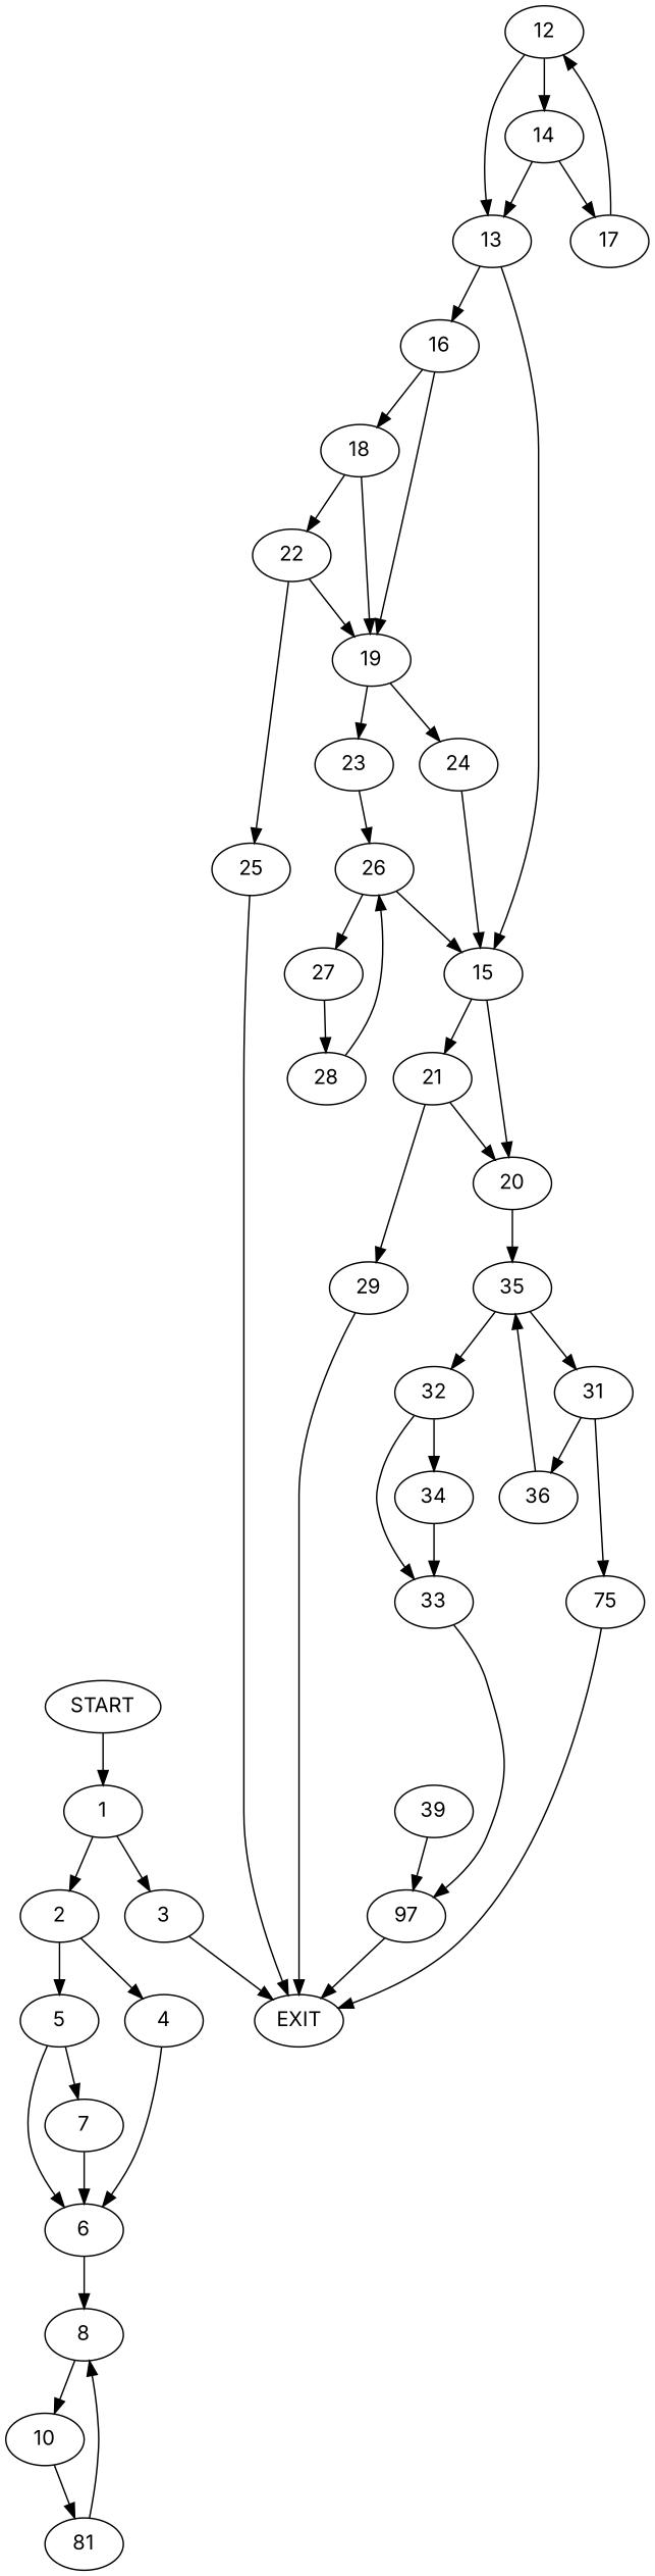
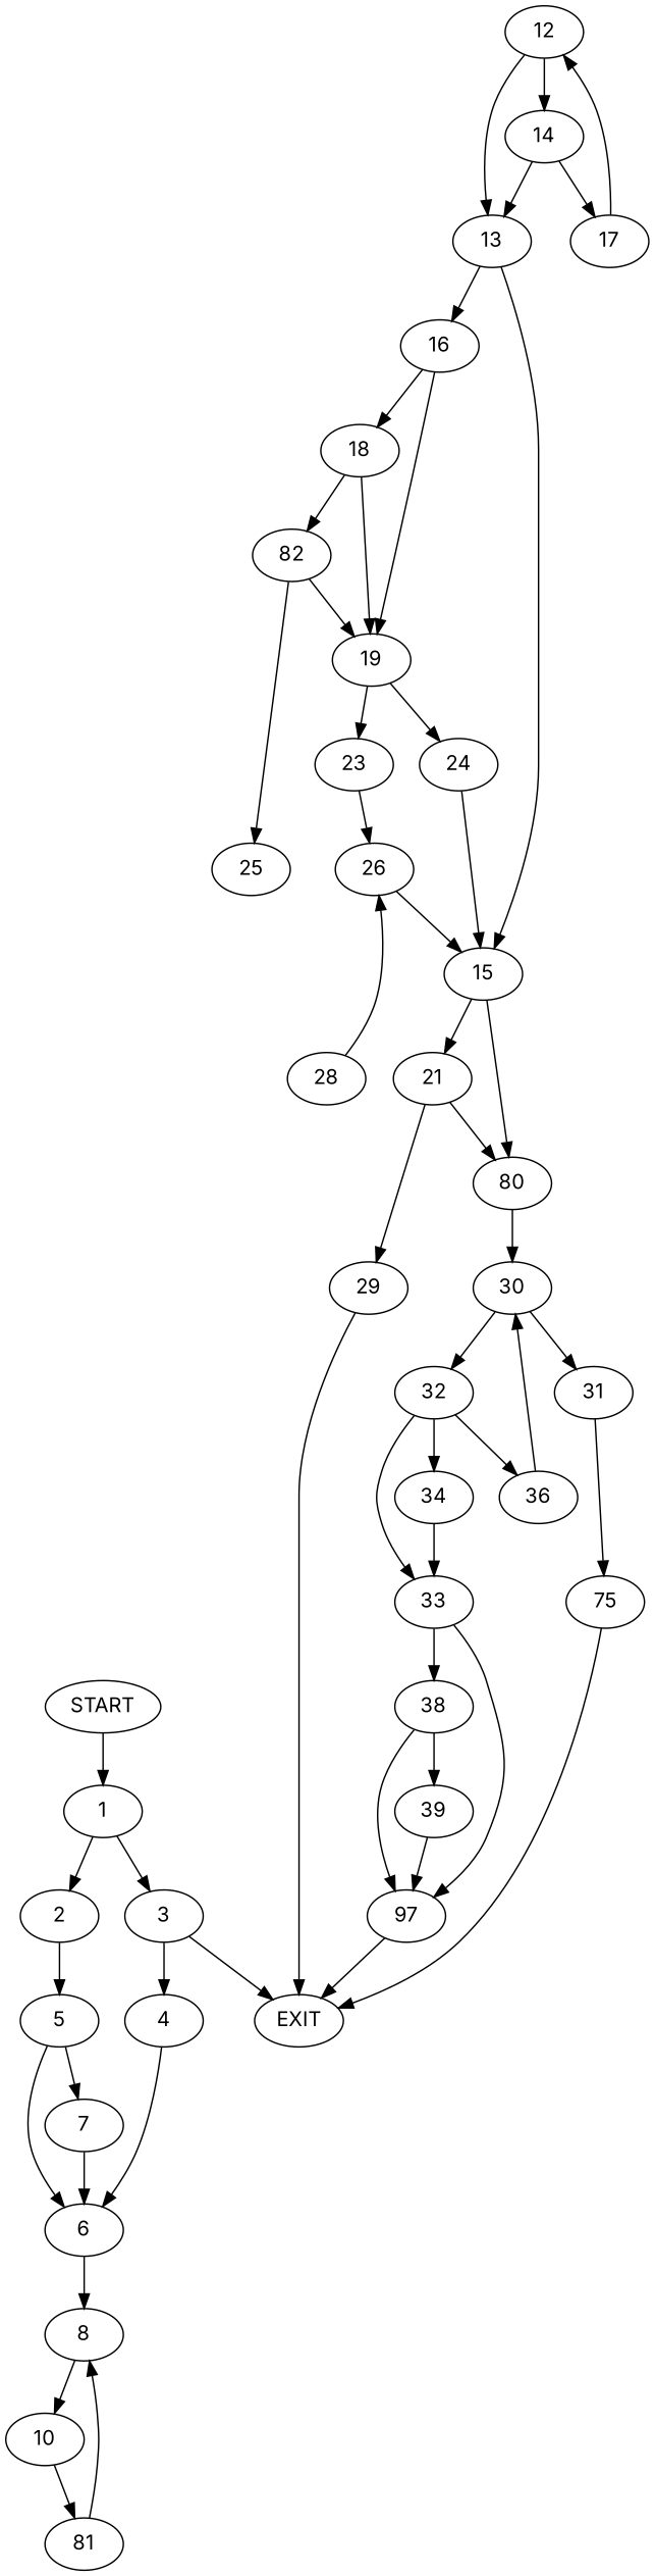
  digraph {
    fontname=Inter
    node [fontname=Inter]
    edge [fontname=Inter]
    n1 [label=START]
    1
    2
    3
    n5 [label=EXIT]
    4
    5
    6
    7
    8
    10
    n12 [label=81]
    12
    13
    14
    15
    16
    17
-   20
+   20 [label=80]
    21
    18
    19
-   30 [label=35]
+   30
    29
-   22
+   22 [label=82]
    23
    24
    25
    26
    31
    32
-   27
    28
    n34 [label=75]
    36
    33
    34
    n38 [label=97]
+   38
    39
    n1 -> 1
    1 -> 2
    1 -> 3
-   2 -> 4
+   3 -> 4
    2 -> 5
    3 -> n5
    4 -> 6
    5 -> 6
    5 -> 7
    6 -> 8
    7 -> 6
    8 -> 10
    10 -> n12
    n12 -> 8
    12 -> 13
    12 -> 14
    13 -> 15
    13 -> 16
    14 -> 13
    14 -> 17
    15 -> 20
    15 -> 21
    16 -> 18
    16 -> 19
    17 -> 12
    20 -> 30
    21 -> 20
    21 -> 29
    18 -> 19
    18 -> 22
    19 -> 23
    19 -> 24
    30 -> 31
    30 -> 32
    29 -> n5
    22 -> 19
    22 -> 25
    23 -> 26
    24 -> 15
-   25 -> n5
    26 -> 15
-   26 -> 27
    31 -> n34
-   31 -> 36
+   32 -> 36
    32 -> 33
    32 -> 34
-   27 -> 28
    28 -> 26
    n34 -> n5
    36 -> 30
    33 -> n38
+   33 -> 38
    34 -> 33
    n38 -> n5
+   38 -> n38
+   38 -> 39
    39 -> n38
  }
